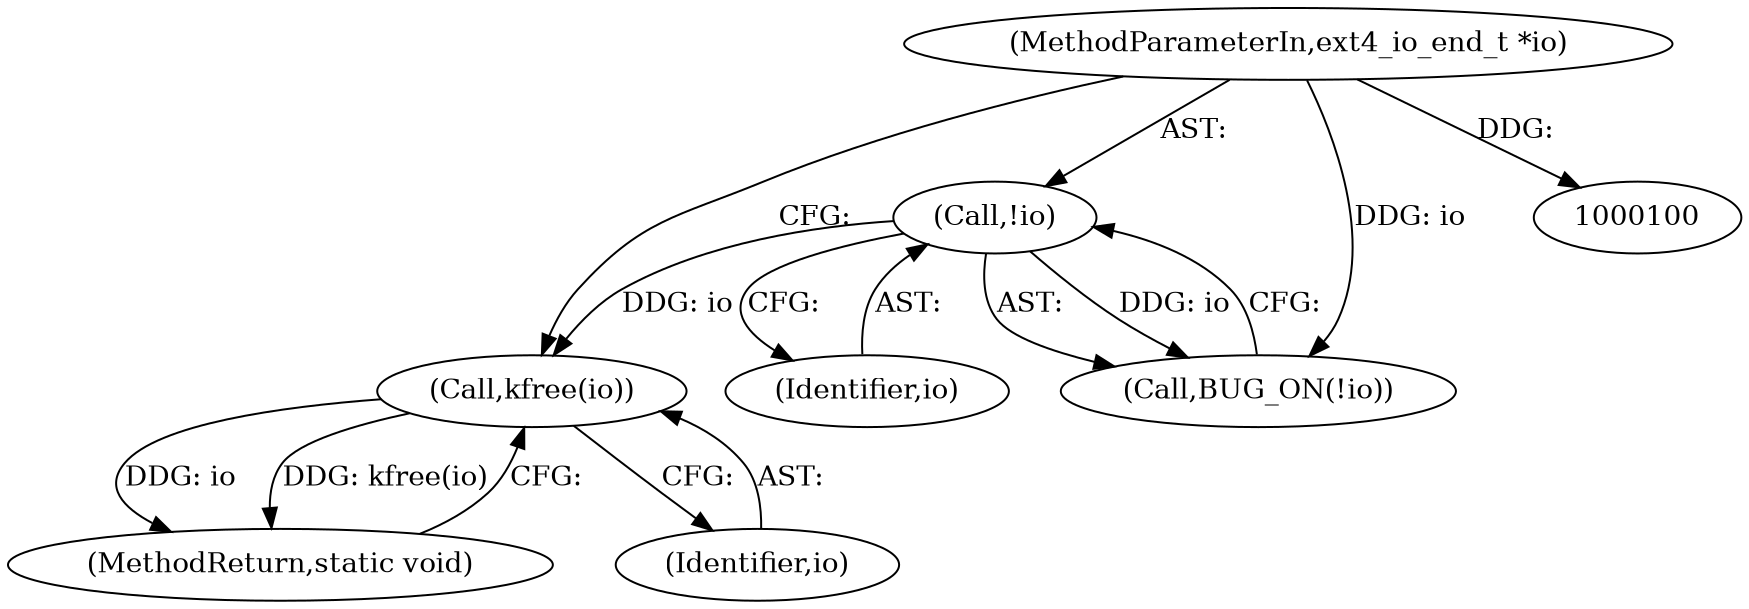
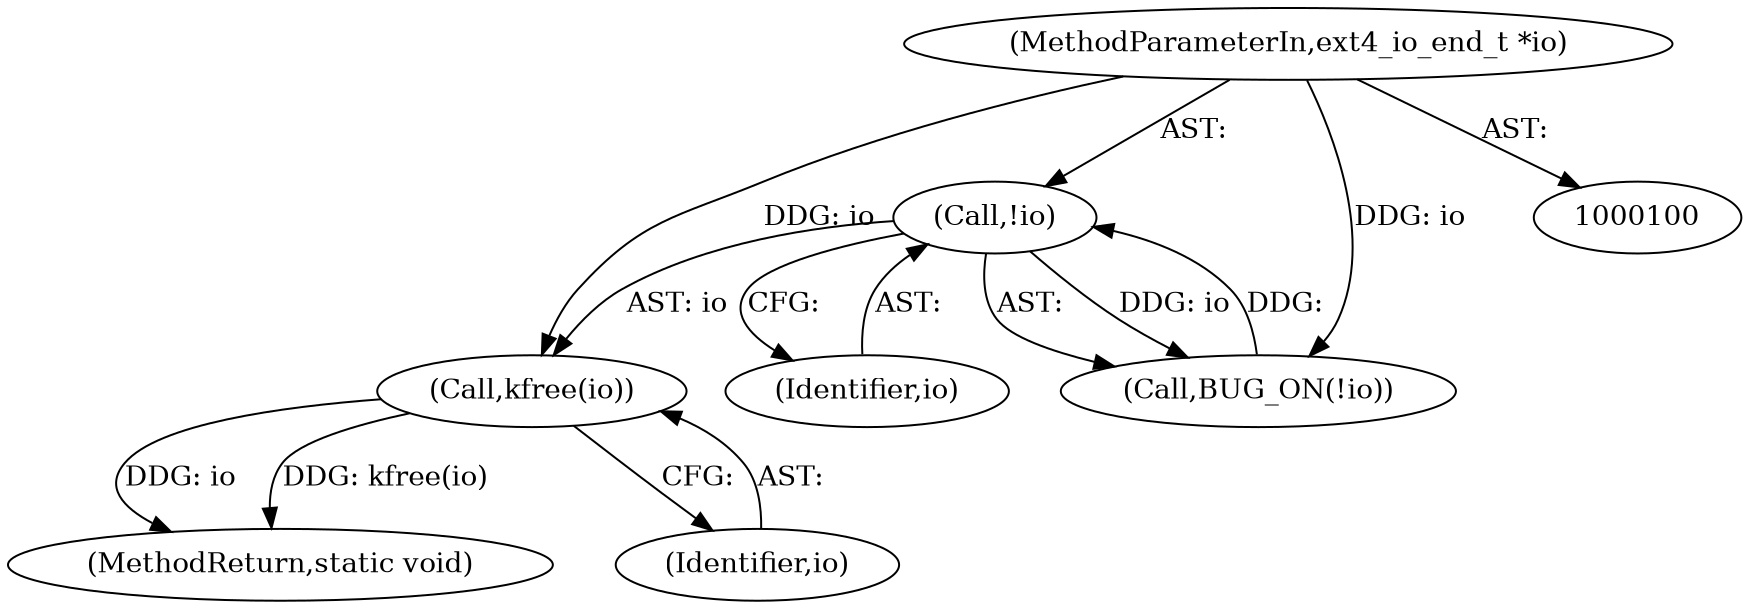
  digraph {
    n1 [label="(Call,kfree(io))"]
    n2 [label="(MethodReturn,static void)"]
    n3 [label="(Identifier,io)"]
    n4 [label="(Call,!io)"]
    n5 [label="(Identifier,io)"]
    n6 [label="(Call,BUG_ON(!io))"]
    n7 [label="(MethodParameterIn,ext4_io_end_t *io)"]
    1000100
    n1 -> n2 [label="DDG: io"]
    n1 -> n2 [label="DDG: kfree(io)"]
    n1 -> n3 [label="CFG: "]
-   n2 -> n1 [label="CFG: "]
    n3 -> n1 [label="AST: "]
-   n4 -> n1 [label="DDG: io"]
+   n4 -> n1 [label="AST: io"]
    n4 -> n5 [label="CFG: "]
    n4 -> n6 [label="AST: "]
    n4 -> n6 [label="DDG: io"]
    n5 -> n4 [label="AST: "]
-   n6 -> n4 [label="CFG: "]
-   n7 -> n1 [label="CFG: "]
+   n6 -> n4 [label="DDG: "]
+   n7 -> n1 [label="DDG: io"]
    n7 -> n4 [label="AST: "]
    n7 -> n6 [label="DDG: io"]
-   n7 -> 1000100 [label="DDG: "]
+   n7 -> 1000100 [label="AST: "]
  }
